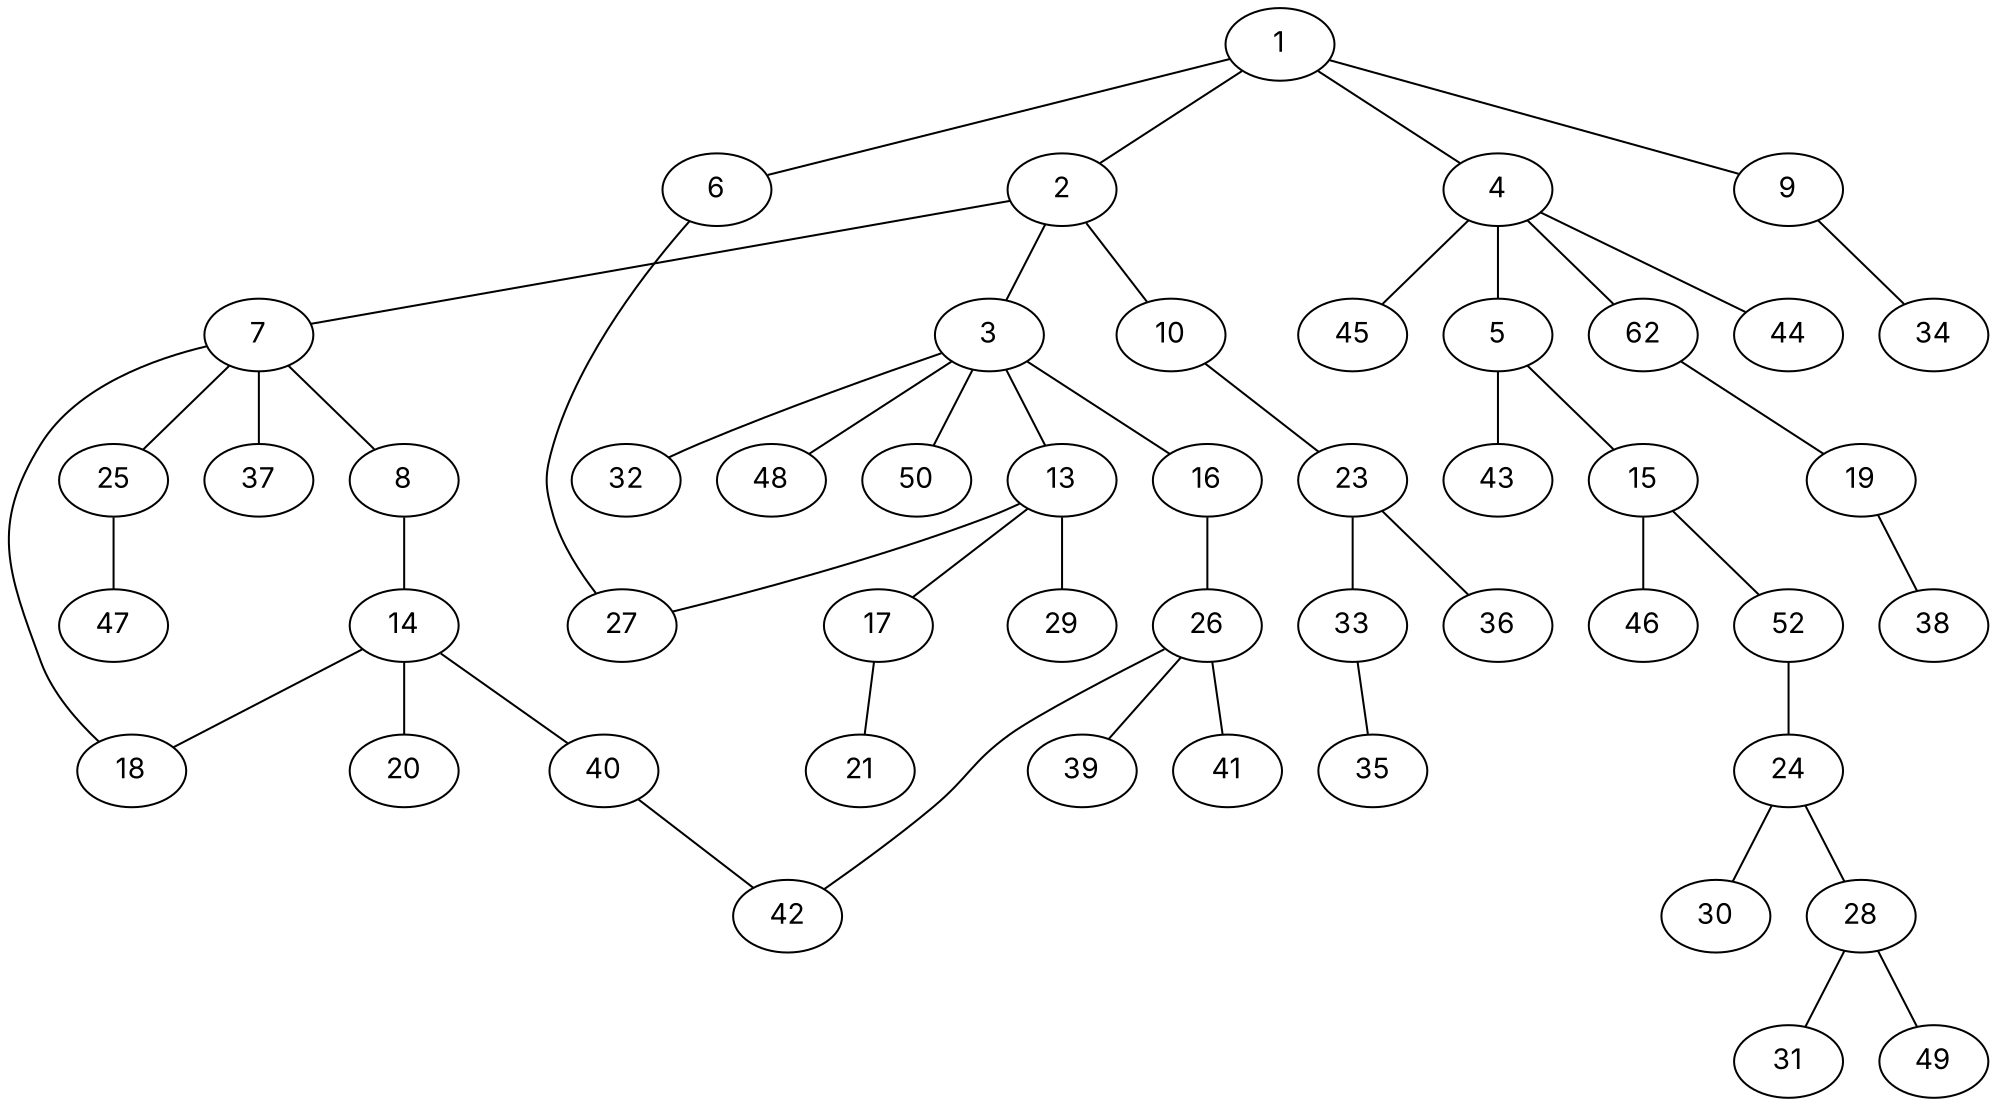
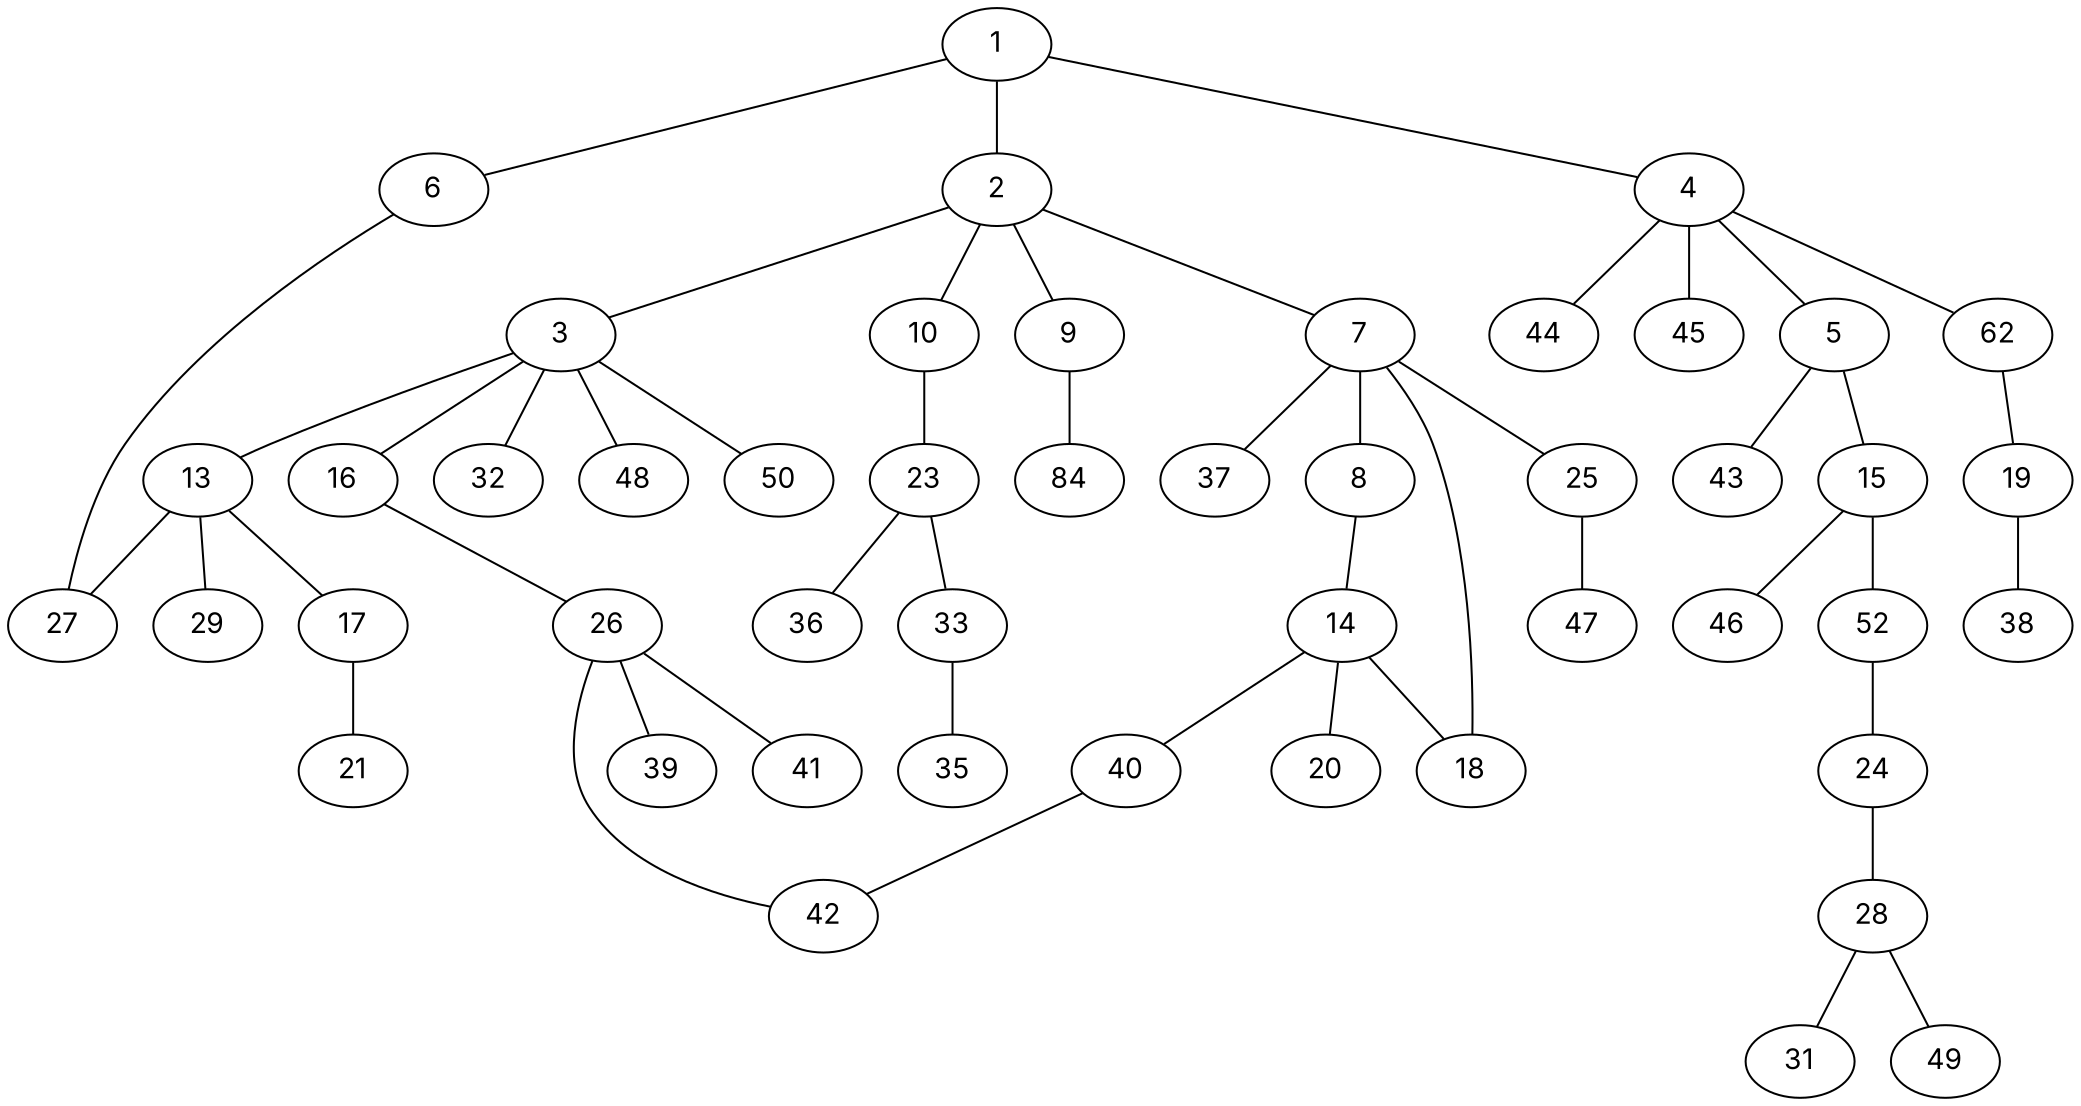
  graph {
    fontname=Inter
    node [fontname=Inter]
    edge [fontname=Inter]
    1
    2
    4
    6
    9
    3
    7
    10
    5
    n10 [label=62]
    44
    45
    27
-   34
+   34 [label=84]
    13
    16
    32
    48
    50
    8
    18
    25
    37
    23
    15
    43
    19
    17
    29
    26
    14
    47
    33
    36
    21
    39
    41
    42
    n39 [label=52]
    46
    38
    24
    20
    40
    35
    28
-   30
    31
    49
    1 -- 2
    1 -- 4
    1 -- 6
-   1 -- 9
+   2 -- 9
    2 -- 3
    2 -- 7
    2 -- 10
    4 -- 5
    4 -- n10
    4 -- 44
    4 -- 45
    6 -- 27
    9 -- 34
    3 -- 13
    3 -- 16
    3 -- 32
    3 -- 48
    3 -- 50
    7 -- 8
    7 -- 18
    7 -- 25
    7 -- 37
    10 -- 23
    5 -- 15
    5 -- 43
    n10 -- 19
    13 -- 27
    13 -- 17
    13 -- 29
    16 -- 26
    8 -- 14
    25 -- 47
    23 -- 33
    23 -- 36
    15 -- n39
    15 -- 46
    19 -- 38
    17 -- 21
    26 -- 39
    26 -- 41
    26 -- 42
    14 -- 18
    14 -- 20
    14 -- 40
    33 -- 35
    n39 -- 24
    24 -- 28
-   24 -- 30
    40 -- 42
    28 -- 31
    28 -- 49
  }
